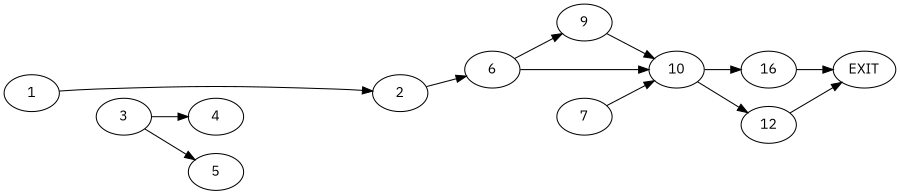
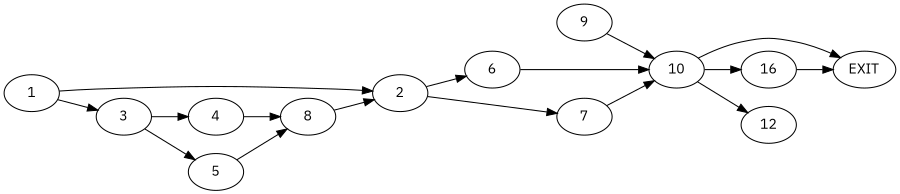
  digraph {
    fontname="IBM Plex Sans"
    rankdir=LR
    node [fontname="IBM Plex Sans"]
    edge [fontname="IBM Plex Sans"]
    1
    2
    3
    n4 [label=EXIT]
    6
    7
    4
    5
    9
    10
+   8
    n12 [label=16]
    12
    1 -> 2
+   1 -> 3
    2 -> 6
+   2 -> 7
    3 -> 4
    3 -> 5
-   6 -> 9
    6 -> 10
    7 -> 10
+   4 -> 8
+   5 -> 8
    9 -> 10
    10 -> n12
    10 -> 12
+   8 -> 2
    n12 -> n4
-   12 -> n4
+   10 -> n4
  }
